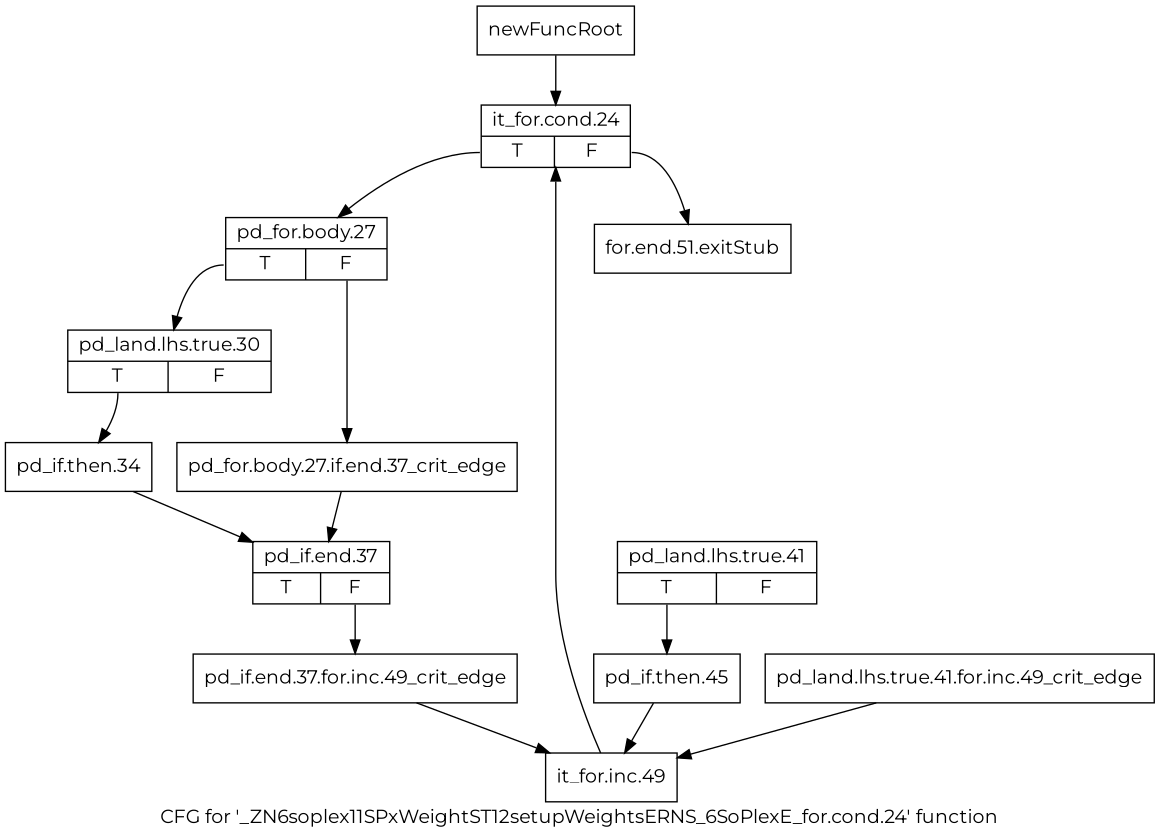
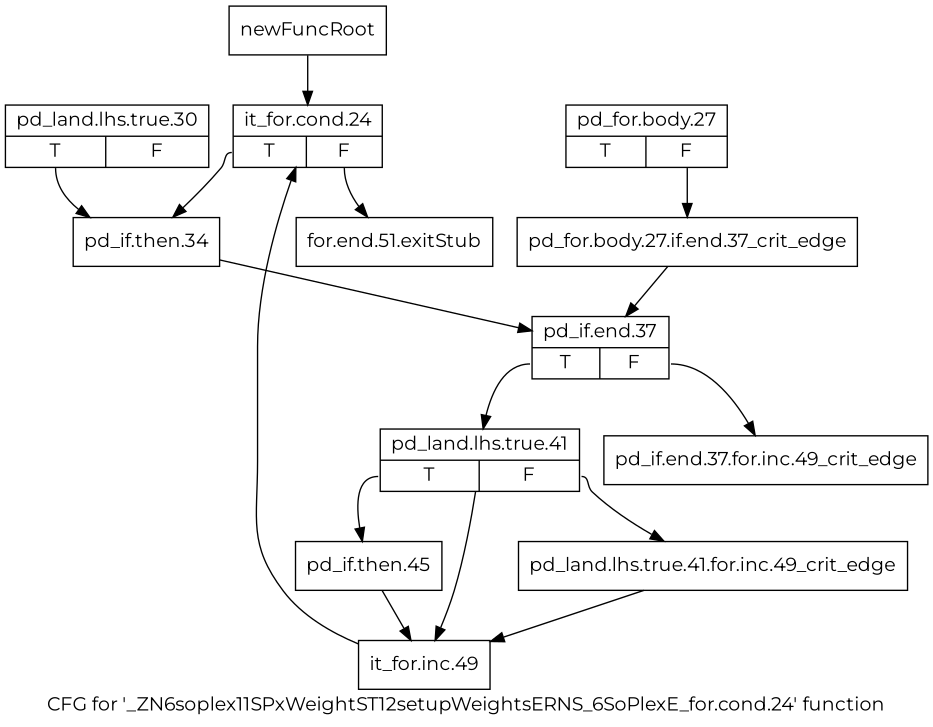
  digraph {
    fontname=Montserrat
    label="CFG for '_ZN6soplex11SPxWeightST12setupWeightsERNS_6SoPlexE_for.cond.24' function"
    node [fontname=Montserrat shape=record]
    edge [fontname=Montserrat]
    n1 [label="{newFuncRoot}"]
    n2 [label="{it_for.cond.24|{<s0>T|<s1>F}}"]
    n3 [label="{for.end.51.exitStub}"]
    n4 [label="{pd_for.body.27|{<s0>T|<s1>F}}"]
    n5 [label="{pd_land.lhs.true.30|{<s0>T|<s1>F}}"]
    n6 [label="{pd_for.body.27.if.end.37_crit_edge}"]
    n7 [label="{pd_if.then.34}"]
    n8 [label="{pd_if.end.37|{<s0>T|<s1>F}}"]
    n9 [label="{pd_land.lhs.true.41|{<s0>T|<s1>F}}"]
    n10 [label="{pd_if.end.37.for.inc.49_crit_edge}"]
    n11 [label="{pd_if.then.45}"]
    n12 [label="{pd_land.lhs.true.41.for.inc.49_crit_edge}"]
    n13 [label="{it_for.inc.49}"]
    n1 -> n2
    n2 -> n3 [tailport=s1]
-   n2 -> n4 [tailport=s0]
-   n4 -> n5 [tailport=s0]
+   n2 -> n7 [tailport=s0]
    n4 -> n6 [tailport=s1]
    n5 -> n7 [tailport=s0]
    n6 -> n8
    n7 -> n8
+   n8 -> n9 [tailport=s0]
    n8 -> n10 [tailport=s1]
    n9 -> n11 [tailport=s0]
-   n10 -> n13
+   n9 -> n12 [tailport=s1]
+   n9 -> n13
    n11 -> n13
    n12 -> n13
    n13 -> n2
  }
